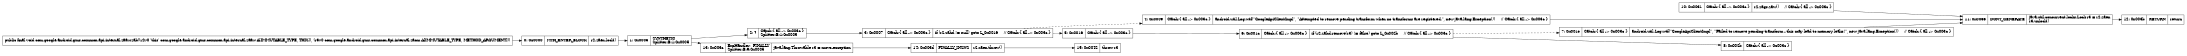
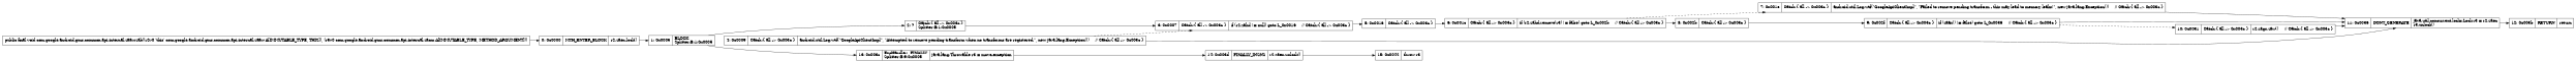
  digraph {
    fontname="DejaVu Serif"
    rankdir=LR
    node [fontname="DejaVu Serif" shape=record]
    edge [fontname="DejaVu Serif"]
    n1 [label="{0\:\ 0x0000|MTH_ENTER_BLOCK\l|r2.zaen.lock()\l}"]
-   n2 [label="{1\:\ 0x0005|SYNTHETIC\lSplitter:B:1:0x0005\l}"]
+   n2 [label="{1\:\ 0x0005|BLOCK\lSplitter:B:1:0x0005\l}"]
    n3 [label="{2\:\ ?|Catch:\{ all \-\> 0x003c \}\lSplitter:B:1:0x0005\l}"]
    n4 [label="{13\:\ 0x003c|ExcHandler:  FINALLY\lSplitter:B:9:0x0005\l|java.lang.Throwable r3 = move\-exception\l}"]
    n5 [label="{3\:\ 0x0007|Catch:\{ all \-\> 0x003c \}\l|if (r2.zahd != null) goto L_0x0016     \/\/ Catch:\{ all \-\> 0x003c \}\l}"]
-   n6 [label="{14\:\ 0x003d|FINALLY_INSNS\l|r2.zaen.throw()\l}"]
+   n6 [label="{14\:\ 0x003d|FINALLY_INSNS\l|r2.zaen.unlock()\l}"]
    n7 [label="{4\:\ 0x0009|Catch:\{ all \-\> 0x003c \}\l|android.util.Log.wtf(\"GoogleApiClientImpl\", \"Attempted to remove pending transform when no transforms are registered.\", new java.lang.Exception())     \/\/ Catch:\{ all \-\> 0x003c \}\l}"]
    n8 [label="{5\:\ 0x0016|Catch:\{ all \-\> 0x003c \}\l}"]
    n9 [label="{11\:\ 0x0036|DONT_GENERATE\l|java.util.concurrent.locks.Lock r3 = r2.zaen\lr3.unlock()\l}"]
    n10 [label="{6\:\ 0x001c|Catch:\{ all \-\> 0x003c \}\l|if (r2.zahd.remove(r3) != false) goto L_0x002b     \/\/ Catch:\{ all \-\> 0x003c \}\l}"]
    n11 [label="{12\:\ 0x003b|RETURN\l|return\l}"]
    n12 [label="{7\:\ 0x001e|Catch:\{ all \-\> 0x003c \}\l|android.util.Log.wtf(\"GoogleApiClientImpl\", \"Failed to remove pending transform \- this may lead to memory leaks!\", new java.lang.Exception())     \/\/ Catch:\{ all \-\> 0x003c \}\l}"]
    n13 [label="{8\:\ 0x002b|Catch:\{ all \-\> 0x003c \}\l}"]
+   n14 [label="{9\:\ 0x002f|Catch:\{ all \-\> 0x003c \}\l|if (zaax() != false) goto L_0x0036     \/\/ Catch:\{ all \-\> 0x003c \}\l}"]
    n15 [label="{10\:\ 0x0031|Catch:\{ all \-\> 0x003c \}\l|r2.zags.zaw()     \/\/ Catch:\{ all \-\> 0x003c \}\l}"]
    n16 [label="{15\:\ 0x0042|throw r3\l}"]
    n17 [label="{public final void com.google.android.gms.common.api.internal.zaaw.zab((r2v0 'this' com.google.android.gms.common.api.internal.zaaw A[IMMUTABLE_TYPE, THIS]), (r3v0 com.google.android.gms.common.api.internal.zacm A[IMMUTABLE_TYPE, METHOD_ARGUMENT])) }"]
    n1 -> n2
    n2 -> n3
    n2 -> n4
    n3 -> n5
    n4 -> n6
-   n5 -> n7 [style=dashed]
+   n7 -> n5 [style=dashed]
    n5 -> n8
    n6 -> n16
    n7 -> n9
    n8 -> n10
    n9 -> n11
    n10 -> n12 [style=dashed]
    n10 -> n13
    n12 -> n9
+   n13 -> n14
+   n14 -> n9
+   n14 -> n15 [style=dashed]
    n15 -> n9
    n17 -> n1
  }
